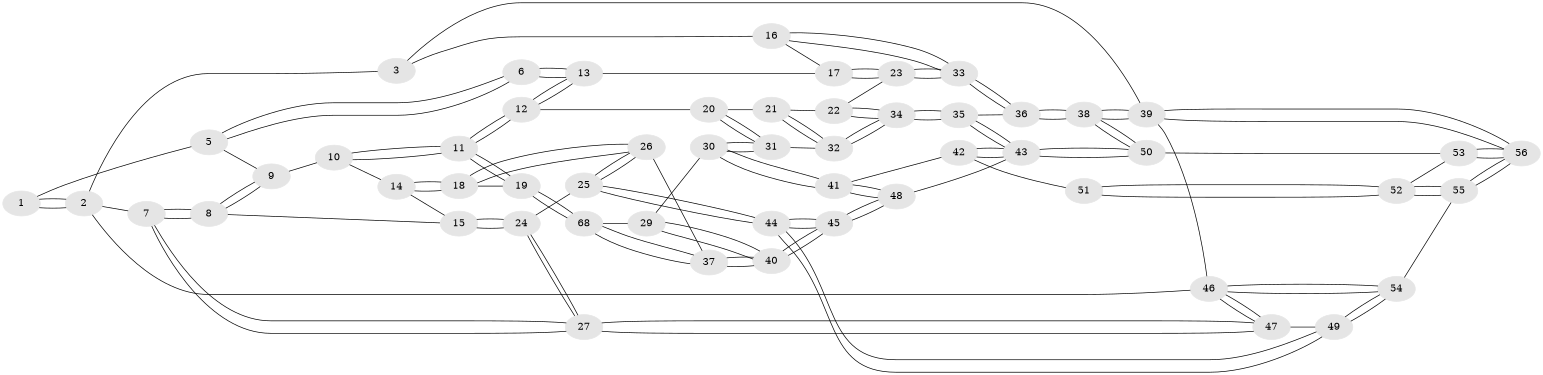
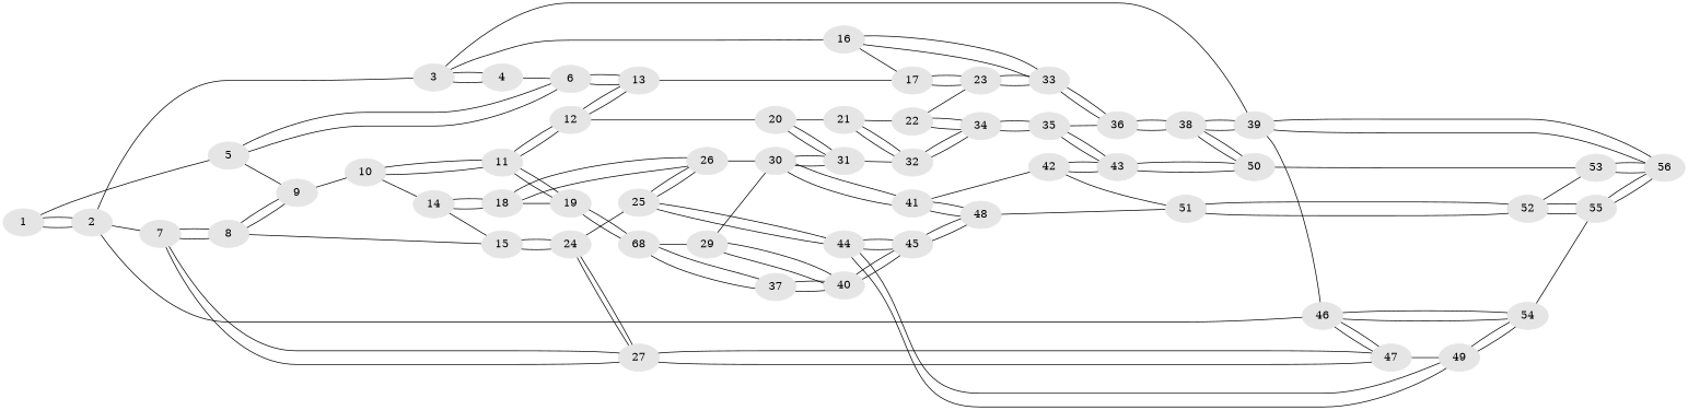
  graph {
    rankdir=LR
    node [color=gray90 style=filled]
    1
    2
    5
    3
    7
    46
    6
    9
+   4
    16
    39
    8
    27
    47
    54
    17
    33
    56
    13
    10
    15
    24
    11
    14
    12
    19
    18
    20
    n29 [label=68]
    21
    31
    23
    26
    25
    36
    37
    29
    22
    32
    34
    35
    44
    45
    49
    40
    30
    41
    42
    48
    38
    43
    50
    53
    51
    52
    55
    1 -- 2
    1 -- 2
    1 -- 5
    2 -- 3
    2 -- 7
    2 -- 46
    5 -- 6
    5 -- 6
    5 -- 9
+   3 -- 4
+   3 -- 4
    3 -- 16
    3 -- 39
    7 -- 8
    7 -- 8
    7 -- 27
    7 -- 27
    46 -- 47
    46 -- 47
    46 -- 54
    46 -- 54
    6 -- 13
    6 -- 13
    9 -- 10
+   4 -- 6
    16 -- 17
    16 -- 33
    16 -- 33
    39 -- 46
    39 -- 56
    39 -- 56
    8 -- 9
    8 -- 9
    8 -- 15
    27 -- 47
    27 -- 47
    47 -- 49
    54 -- 55
    17 -- 23
    17 -- 23
    33 -- 36
    33 -- 36
    13 -- 17
    10 -- 11
    10 -- 11
    10 -- 14
    15 -- 24
    15 -- 24
    24 -- 27
    24 -- 27
    24 -- 25
    11 -- 12
    11 -- 12
    11 -- 19
    11 -- 19
    14 -- 15
    14 -- 18
    14 -- 18
    12 -- 13
    12 -- 13
    12 -- 20
    19 -- n29
    19 -- n29
    18 -- 19
    18 -- 26
    18 -- 26
    20 -- 21
    20 -- 31
    20 -- 31
    n29 -- 37
    n29 -- 37
    n29 -- 29
    21 -- 22
    21 -- 32
    21 -- 32
    31 -- 32
    23 -- 33
    23 -- 33
-   26 -- 37
+   26 -- 30
    25 -- 26
    25 -- 26
    25 -- 44
    25 -- 44
    36 -- 38
    36 -- 38
    37 -- 40
    37 -- 40
    29 -- 40
    29 -- 40
    29 -- 30
    22 -- 23
    22 -- 34
    22 -- 34
    32 -- 34
    32 -- 34
    34 -- 35
    34 -- 35
    35 -- 36
    35 -- 43
    35 -- 43
    44 -- 45
    44 -- 45
    44 -- 49
    44 -- 49
    45 -- 48
    45 -- 48
    49 -- 54
    49 -- 54
    40 -- 45
    40 -- 45
    30 -- 31
    30 -- 31
    30 -- 41
    30 -- 41
    41 -- 42
    41 -- 48
    41 -- 48
    42 -- 43
    42 -- 43
    42 -- 51
-   48 -- 43
+   48 -- 51
    38 -- 39
    38 -- 39
    38 -- 50
    38 -- 50
    43 -- 50
    43 -- 50
    50 -- 53
    53 -- 56
    53 -- 56
    51 -- 52
    51 -- 52
    52 -- 53
    52 -- 55
    52 -- 55
    55 -- 56
    55 -- 56
  }
